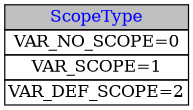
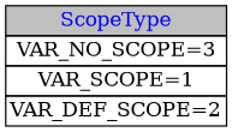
  digraph {
    fontname=Helvetica
    fontsize=10
-   n1 [color=black fillcolor=white fontcolor=black height=0 label=<     <TABLE BORDER="0" CELLBORDER="1" CELLSPACING="0">         <TR><TD BGCOLOR="grey75"><FONT COLOR="blue">ScopeType</FONT></TD></TR>         <TR><TD PORT="f0">VAR_NO_SCOPE=0</TD></TR>         <TR><TD PORT="f1">VAR_SCOPE=1</TD></TR>         <TR><TD PORT="f2">VAR_DEF_SCOPE=2</TD></TR>     </TABLE>> margin=0 shape=none style=filled width=0]
+   n1 [color=black fillcolor=white fontcolor=black height=0 label=<     <TABLE BORDER="0" CELLBORDER="1" CELLSPACING="0">         <TR><TD BGCOLOR="grey75"><FONT COLOR="blue">ScopeType</FONT></TD></TR>         <TR><TD PORT="f0">VAR_NO_SCOPE=3</TD></TR>         <TR><TD PORT="f1">VAR_SCOPE=1</TD></TR>         <TR><TD PORT="f2">VAR_DEF_SCOPE=2</TD></TR>     </TABLE>> margin=0 shape=none style=filled width=0]
  }
